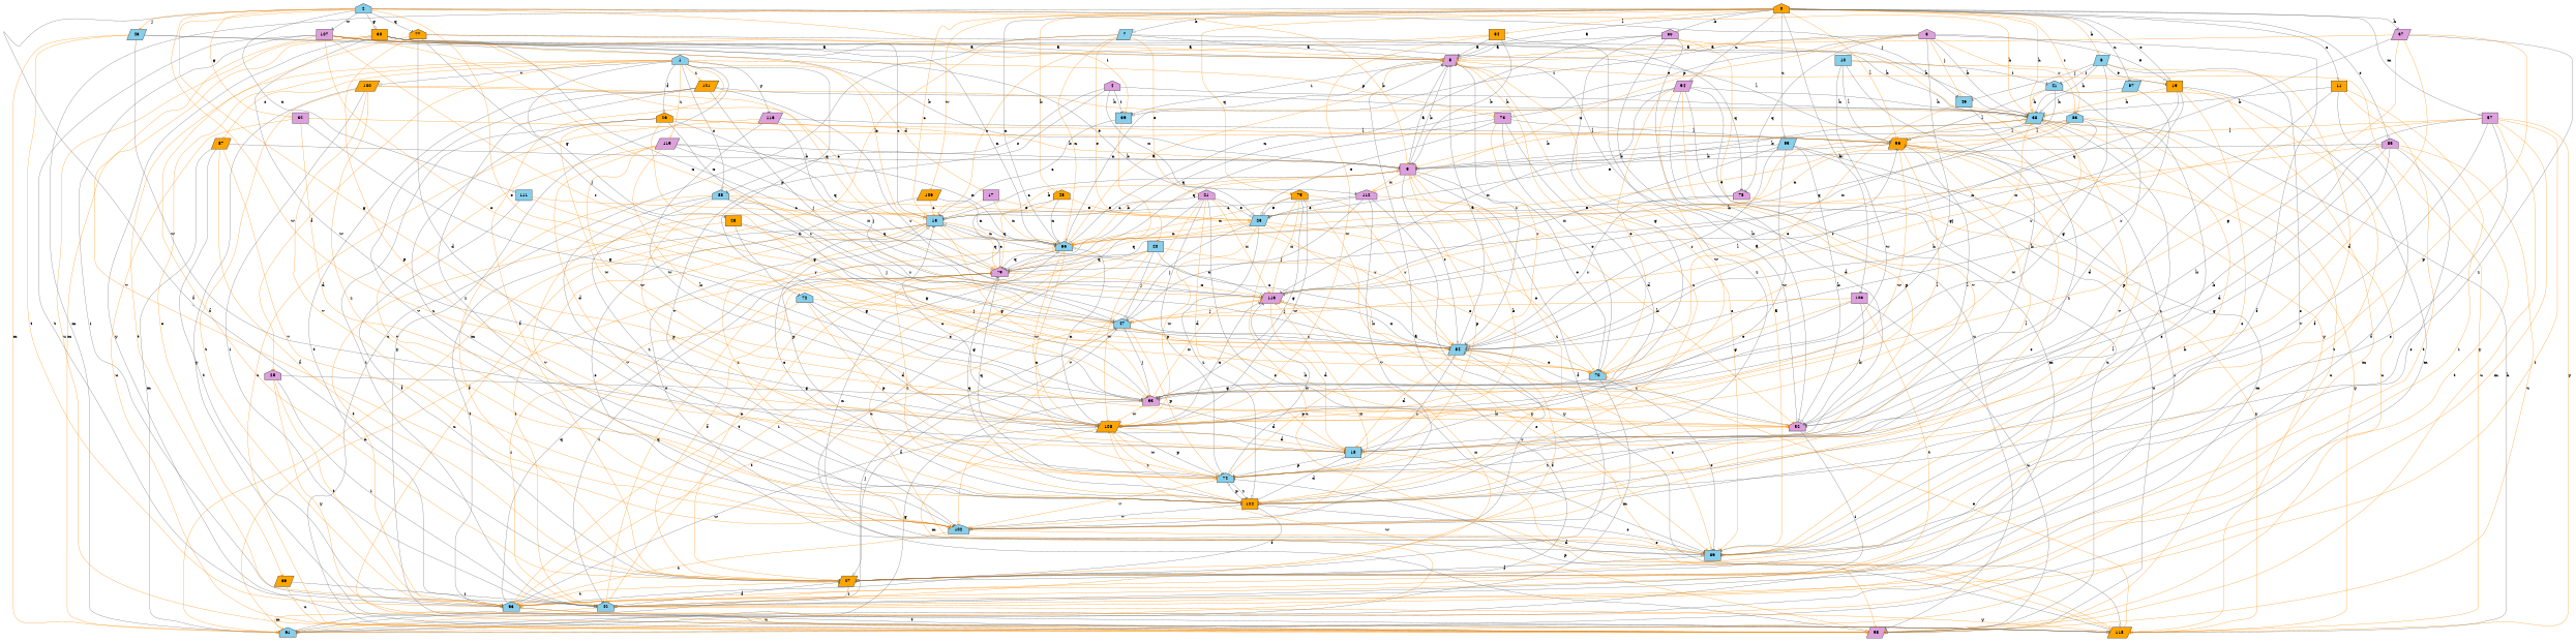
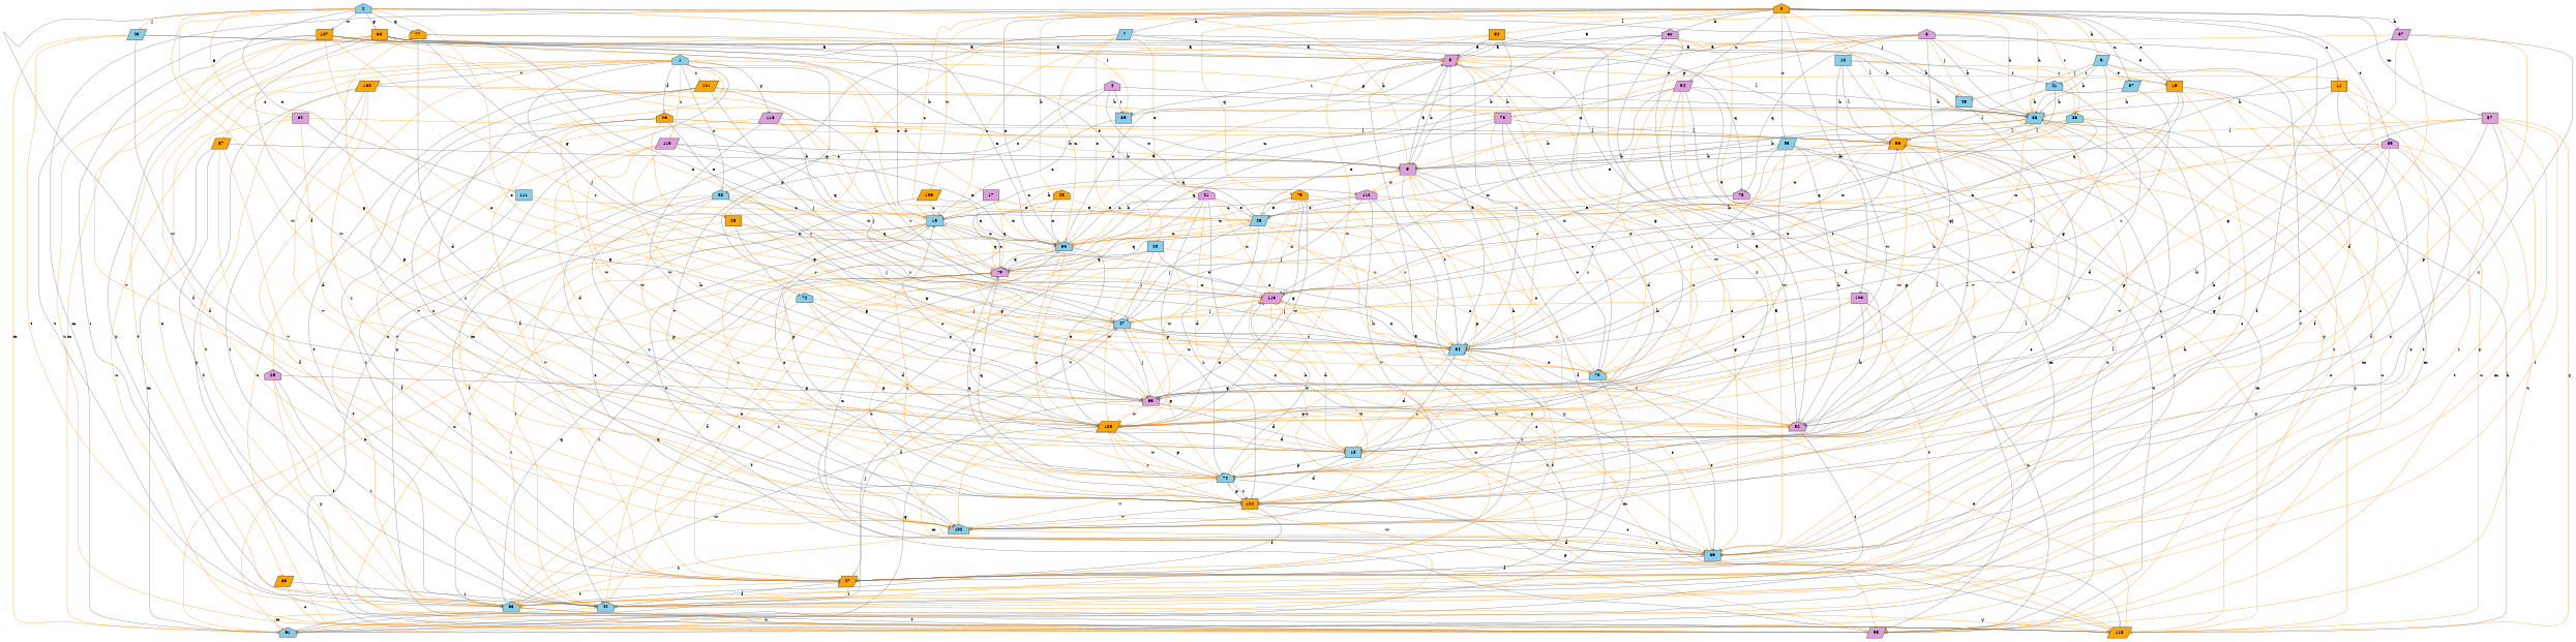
  strict digraph {
    node [fillcolor=skyblue shape=house style=filled]
    edge [arrowhead=tee color=gray40]
    0 [fillcolor=orange]
    5 [fillcolor=plum shape=parallelogram]
    6 [shape=parallelogram]
    7 [shape=parallelogram]
    11 [fillcolor=orange shape=box]
    13 [shape=box]
    19 [fillcolor=orange shape=box]
    37 [fillcolor=plum shape=parallelogram]
    38 [shape=parallelogram]
    48 [fillcolor=orange]
    50 [fillcolor=plum]
    54 [fillcolor=orange shape=box]
    56 [fillcolor=orange shape=parallelogram]
    57 [fillcolor=plum shape=box]
    61
    65
    75 [fillcolor=orange]
    83
    85 [fillcolor=plum]
    94 [fillcolor=plum shape=parallelogram]
    95 [shape=parallelogram]
    97 [shape=parallelogram]
    103 [fillcolor=plum shape=box]
    106 [fillcolor=orange shape=parallelogram]
    9 [fillcolor=plum shape=box]
    39 [shape=box]
    84 [shape=parallelogram]
    89 [shape=box]
    122 [fillcolor=orange shape=box]
    27 [fillcolor=orange shape=parallelogram]
    33 [fillcolor=plum]
    46 [shape=box]
    41
    78 [fillcolor=plum]
    20 [shape=box]
    21 [fillcolor=plum]
    98 [fillcolor=plum shape=parallelogram]
    10 [shape=box]
    118 [fillcolor=orange shape=parallelogram]
    108 [fillcolor=orange shape=parallelogram]
    52 [fillcolor=plum]
    93
    74
    42
    79 [fillcolor=plum]
    113 [fillcolor=plum shape=parallelogram]
    18 [shape=box]
    23 [shape=parallelogram]
    102
    47
    70
    17 [fillcolor=plum shape=box]
    1
    25 [fillcolor=plum]
    26 [fillcolor=orange]
    28 [fillcolor=orange shape=box]
    69 [fillcolor=orange shape=parallelogram]
    72
    73 [fillcolor=plum shape=box]
    87 [fillcolor=orange shape=parallelogram]
    88
    100 [fillcolor=orange shape=parallelogram]
    116 [fillcolor=plum shape=parallelogram]
    119 [fillcolor=plum shape=parallelogram]
    121 [fillcolor=orange shape=parallelogram]
    2
    30 [fillcolor=orange shape=box]
    32 [fillcolor=plum shape=box]
    43 [shape=parallelogram]
    77 [fillcolor=orange]
-   107 [fillcolor=plum shape=box]
+   107 [fillcolor=orange shape=box]
    111 [shape=box]
    112 [fillcolor=plum]
    3 [fillcolor=plum]
    4 [fillcolor=plum]
    0 -> 5 [arrowhead=onormal label=a]
    0 -> 6 [arrowhead=onormal color=darkorange label=b]
    0 -> 7 [arrowhead=onormal label=b]
    0 -> 11 [arrowhead=onormal label=c]
    0 -> 13 [arrowhead=onormal color=darkorange label=c]
    0 -> 19 [arrowhead=onormal label=e]
    0 -> 37 [label=h]
    0 -> 38 [arrowhead=onormal color=darkorange label=h]
    0 -> 48 [color=darkorange label=k]
    0 -> 50 [arrowhead=onormal label=k]
    0 -> 54 [arrowhead=onormal color=darkorange label=l]
    0 -> 56 [color=darkorange label=l]
    0 -> 57 [arrowhead=onormal label=m]
    0 -> 61 [label=m]
    0 -> 65 [arrowhead=onormal label=n]
    0 -> 75 [color=darkorange label=q]
    0 -> 83 [arrowhead=onormal color=darkorange label=r]
    0 -> 85 [arrowhead=onormal label=s]
    0 -> 94 [arrowhead=onormal label=u]
    0 -> 95 [arrowhead=onormal label=u]
    0 -> 97 [label=u]
    0 -> 103 [label=w]
    0 -> 106 [color=darkorange label=w]
    5 -> 19 [arrowhead=onormal color=darkorange label=e]
    5 -> 65 [arrowhead=onormal label=n]
    5 -> 9 [label=b]
    5 -> 39 [label=i]
    5 -> 84 [label=r]
    5 -> 89 [color=darkorange label=s]
    5 -> 122 [color=darkorange label=z]
    6 -> 19 [label=e]
    6 -> 38 [label=h]
    6 -> 89 [label=s]
    6 -> 27 [arrowhead=onormal color=darkorange label=f]
    6 -> 33 [arrowhead=onormal label=g]
    6 -> 46 [label=j]
    6 -> 41 [label=i]
    7 -> 5 [arrowhead=onormal label=a]
    7 -> 61 [color=darkorange label=m]
    7 -> 65 [arrowhead=onormal color=darkorange label=n]
    7 -> 78 [label=q]
    7 -> 20 [color=darkorange label=e]
    7 -> 21 [arrowhead=onormal color=darkorange label=e]
    7 -> 98 [label=u]
    11 -> 38 [label=h]
    11 -> 27 [arrowhead=onormal label=f]
    11 -> 93 [arrowhead=onormal color=darkorange label=t]
    11 -> 74 [label=p]
    11 -> 42 [arrowhead=onormal color=darkorange label=i]
    13 -> 65 [arrowhead=onormal color=darkorange label=n]
    13 -> 9 [arrowhead=onormal color=darkorange label=b]
    13 -> 89 [arrowhead=onormal label=s]
    13 -> 122 [color=darkorange label=z]
    13 -> 33 [color=darkorange label=g]
    13 -> 98 [color=darkorange label=u]
    13 -> 93 [arrowhead=onormal label=t]
    13 -> 42 [arrowhead=onormal color=darkorange label=i]
    13 -> 79 [arrowhead=onormal color=darkorange label=q]
    19 -> 38 [arrowhead=onormal color=darkorange label=h]
    19 -> 61 [label=m]
    19 -> 84 [label=r]
    19 -> 89 [color=darkorange label=s]
    19 -> 93 [color=darkorange label=t]
    19 -> 113 [arrowhead=onormal label=x]
    37 -> 5 [color=darkorange label=a]
    37 -> 122 [label=z]
    37 -> 33 [arrowhead=onormal color=darkorange label=g]
    37 -> 74 [color=darkorange label=p]
    37 -> 79 [label=q]
    37 -> 18 [arrowhead=onormal color=darkorange label=d]
    38 -> 56 [arrowhead=onormal label=l]
    38 -> 9 [color=darkorange label=b]
    38 -> 122 [label=z]
    38 -> 98 [color=darkorange label=u]
    38 -> 108 [color=darkorange label=w]
    38 -> 23 [label=e]
    48 -> 65 [arrowhead=onormal label=n]
    48 -> 74 [label=p]
    48 -> 79 [color=darkorange label=q]
    48 -> 23 [arrowhead=onormal color=darkorange label=e]
    50 -> 5 [label=a]
    50 -> 65 [arrowhead=onormal label=n]
    50 -> 33 [label=g]
    50 -> 98 [label=u]
    50 -> 118 [color=darkorange label=y]
    50 -> 52 [arrowhead=onormal label=k]
    50 -> 102 [color=darkorange label=v]
    54 -> 5 [label=a]
    54 -> 13 [arrowhead=onormal color=darkorange label=c]
    54 -> 9 [label=b]
    54 -> 122 [label=z]
    54 -> 108 [arrowhead=onormal color=darkorange label=w]
    56 -> 9 [label=b]
    56 -> 89 [arrowhead=onormal color=darkorange label=s]
    56 -> 118 [arrowhead=onormal color=darkorange label=y]
    56 -> 108 [color=darkorange label=w]
    56 -> 42 [arrowhead=onormal label=i]
    56 -> 23 [arrowhead=onormal color=darkorange label=e]
    57 -> 56 [color=darkorange label=l]
    57 -> 61 [color=darkorange label=m]
    57 -> 89 [label=s]
    57 -> 98 [arrowhead=onormal color=darkorange label=u]
    57 -> 118 [color=darkorange label=y]
    57 -> 52 [label=k]
    57 -> 42 [arrowhead=onormal color=darkorange label=i]
    57 -> 102 [arrowhead=onormal label=v]
    57 -> 47 [arrowhead=onormal color=darkorange label=j]
    61 -> 65 [arrowhead=onormal color=darkorange label=n]
    61 -> 33 [arrowhead=onormal label=g]
    61 -> 47 [label=j]
    65 -> 5 [arrowhead=onormal color=darkorange label=a]
    65 -> 9 [arrowhead=onormal color=darkorange label=b]
    65 -> 108 [arrowhead=onormal color=darkorange label=w]
    65 -> 79 [label=q]
    75 -> 65 [color=darkorange label=n]
    75 -> 84 [color=darkorange label=r]
    75 -> 33 [arrowhead=onormal label=g]
    75 -> 98 [color=darkorange label=u]
    75 -> 118 [arrowhead=onormal color=darkorange label=y]
    75 -> 108 [arrowhead=onormal label=w]
    75 -> 113 [arrowhead=onormal color=darkorange label=x]
    75 -> 23 [arrowhead=onormal label=e]
    83 -> 56 [arrowhead=onormal color=darkorange label=l]
    83 -> 65 [color=darkorange label=n]
    83 -> 9 [label=b]
    83 -> 84 [label=r]
    83 -> 89 [arrowhead=onormal label=s]
    83 -> 98 [color=darkorange label=u]
    83 -> 79 [arrowhead=onormal label=q]
    85 -> 65 [arrowhead=onormal color=darkorange label=n]
    85 -> 9 [arrowhead=onormal label=b]
    85 -> 89 [label=s]
    85 -> 98 [color=darkorange label=u]
    85 -> 52 [label=k]
    85 -> 93 [color=darkorange label=t]
    85 -> 74 [label=g]
    85 -> 18 [label=d]
    94 -> 38 [label=h]
    94 -> 61 [arrowhead=onormal label=m]
    94 -> 98 [arrowhead=onormal label=u]
    94 -> 108 [arrowhead=onormal color=darkorange label=w]
    94 -> 74 [color=darkorange label=p]
    94 -> 79 [label=q]
    94 -> 113 [label=x]
    94 -> 18 [arrowhead=onormal label=d]
    94 -> 70 [color=darkorange label=o]
    95 -> 61 [arrowhead=onormal label=m]
    95 -> 9 [arrowhead=onormal label=b]
    95 -> 84 [arrowhead=onormal label=r]
    95 -> 98 [arrowhead=onormal label=u]
    95 -> 108 [arrowhead=onormal label=w]
    95 -> 52 [arrowhead=onormal label=k]
    95 -> 113 [label=x]
    97 -> 38 [arrowhead=onormal label=h]
    97 -> 84 [arrowhead=onormal label=r]
    103 -> 33 [label=g]
    103 -> 98 [arrowhead=onormal label=u]
    103 -> 52 [label=k]
    103 -> 93 [color=darkorange label=t]
    103 -> 47 [arrowhead=onormal color=darkorange label=j]
    103 -> 70 [arrowhead=onormal color=darkorange label=o]
    106 -> 13 [color=darkorange label=c]
    106 -> 65 [arrowhead=onormal label=n]
    106 -> 89 [arrowhead=onormal label=s]
    9 -> 5 [label=a]
    9 -> 13 [label=c]
    9 -> 84 [arrowhead=onormal label=r]
    9 -> 122 [arrowhead=onormal color=darkorange label=z]
    9 -> 27 [arrowhead=onormal label=f]
    9 -> 74 [color=darkorange label=p]
    9 -> 70 [label=o]
    9 -> 112 [arrowhead=onormal color=darkorange label=x]
    39 -> 13 [label=c]
    39 -> 89 [color=darkorange label=s]
    84 -> 5 [label=a]
    84 -> 13 [arrowhead=onormal label=c]
    84 -> 56 [label=l]
    84 -> 89 [arrowhead=onormal color=darkorange label=s]
    84 -> 27 [arrowhead=onormal color=darkorange label=f]
    84 -> 74 [arrowhead=onormal color=darkorange label=p]
    84 -> 113 [arrowhead=onormal label=x]
    84 -> 18 [color=darkorange label=d]
    84 -> 70 [arrowhead=onormal color=darkorange label=o]
    89 -> 5 [color=darkorange label=a]
    89 -> 56 [color=darkorange label=l]
    89 -> 65 [arrowhead=onormal label=n]
    89 -> 27 [label=f]
    122 -> 13 [arrowhead=onormal label=c]
    122 -> 56 [color=darkorange label=l]
    122 -> 89 [label=s]
    122 -> 27 [label=f]
    122 -> 74 [arrowhead=onormal label=p]
    122 -> 79 [label=q]
    122 -> 18 [arrowhead=onormal label=d]
    122 -> 102 [arrowhead=onormal label=v]
    27 -> 38 [arrowhead=onormal color=darkorange label=h]
    27 -> 65 [arrowhead=onormal color=darkorange label=n]
    27 -> 93 [arrowhead=onormal color=darkorange label=t]
    27 -> 42 [arrowhead=onormal label=i]
    33 -> 108 [arrowhead=onormal color=darkorange label=w]
    33 -> 52 [color=darkorange label=k]
    33 -> 113 [color=darkorange label=x]
    33 -> 18 [label=d]
    33 -> 47 [arrowhead=onormal label=j]
    46 -> 122 [arrowhead=onormal label=z]
    46 -> 102 [color=darkorange label=v]
    46 -> 70 [color=darkorange label=o]
    41 -> 38 [arrowhead=onormal color=darkorange label=h]
    41 -> 56 [arrowhead=onormal label=l]
    41 -> 61 [color=darkorange label=m]
    41 -> 113 [arrowhead=onormal label=x]
    41 -> 18 [label=d]
    78 -> 84 [arrowhead=onormal label=r]
    78 -> 118 [arrowhead=onormal color=darkorange label=y]
    78 -> 23 [arrowhead=onormal label=e]
    20 -> 108 [color=darkorange label=w]
    20 -> 93 [color=darkorange label=t]
    20 -> 42 [color=darkorange label=i]
    20 -> 79 [label=q]
    20 -> 113 [arrowhead=onormal label=x]
    20 -> 47 [arrowhead=onormal label=j]
    20 -> 70 [arrowhead=onormal color=darkorange label=o]
    21 -> 13 [label=c]
    21 -> 84 [arrowhead=onormal color=darkorange label=r]
    21 -> 89 [label=s]
    21 -> 98 [arrowhead=onormal label=u]
    21 -> 74 [label=p]
    21 -> 113 [color=darkorange label=x]
    21 -> 18 [arrowhead=onormal color=darkorange label=d]
    21 -> 23 [arrowhead=onormal label=e]
    21 -> 102 [arrowhead=onormal color=darkorange label=v]
    98 -> 108 [color=darkorange label=w]
    98 -> 93 [arrowhead=onormal label=t]
    10 -> 56 [label=l]
    10 -> 41 [label=i]
    10 -> 118 [color=darkorange label=y]
    10 -> 108 [arrowhead=onormal label=w]
    10 -> 52 [label=k]
    118 -> 38 [label=h]
    118 -> 74 [label=p]
    118 -> 18 [color=darkorange label=d]
    118 -> 70 [color=darkorange label=o]
    108 -> 13 [label=c]
    108 -> 56 [color=darkorange label=l]
    108 -> 61 [arrowhead=onormal color=darkorange label=m]
    108 -> 65 [arrowhead=onormal label=n]
    108 -> 122 [color=darkorange label=z]
    108 -> 74 [arrowhead=onormal label=p]
    108 -> 113 [label=x]
    108 -> 18 [color=darkorange label=d]
    52 -> 5 [label=a]
    52 -> 56 [label=l]
    52 -> 84 [arrowhead=onormal label=r]
    52 -> 122 [arrowhead=onormal color=darkorange label=z]
    52 -> 42 [label=i]
    93 -> 5 [label=a]
    93 -> 98 [color=darkorange label=u]
    93 -> 108 [arrowhead=onormal label=w]
    93 -> 79 [label=q]
    74 -> 65 [arrowhead=onormal color=darkorange label=n]
    74 -> 84 [arrowhead=onormal label=r]
    74 -> 122 [label=z]
    74 -> 108 [color=darkorange label=w]
    74 -> 79 [arrowhead=onormal label=q]
    74 -> 113 [label=x]
    74 -> 102 [arrowhead=onormal color=darkorange label=v]
    42 -> 61 [color=darkorange label=m]
    42 -> 27 [label=f]
    42 -> 118 [color=darkorange label=y]
    42 -> 79 [color=darkorange label=q]
    42 -> 113 [color=darkorange label=x]
    79 -> 13 [arrowhead=onormal label=c]
    79 -> 122 [color=darkorange label=z]
    79 -> 27 [color=darkorange label=f]
    79 -> 42 [label=i]
    79 -> 113 [arrowhead=onormal color=darkorange label=x]
    113 -> 38 [arrowhead=onormal color=darkorange label=h]
    113 -> 89 [color=darkorange label=s]
    113 -> 18 [color=darkorange label=d]
    113 -> 47 [color=darkorange label=j]
    18 -> 9 [arrowhead=onormal color=darkorange label=b]
    18 -> 74 [label=p]
    23 -> 65 [color=darkorange label=n]
    23 -> 122 [arrowhead=onormal label=z]
    23 -> 108 [arrowhead=onormal color=darkorange label=w]
    23 -> 52 [arrowhead=onormal color=darkorange label=k]
    23 -> 79 [arrowhead=onormal color=darkorange label=q]
    23 -> 47 [arrowhead=onormal label=j]
    23 -> 70 [arrowhead=onormal color=darkorange label=o]
    102 -> 84 [label=r]
    102 -> 89 [arrowhead=onormal color=darkorange label=s]
    102 -> 93 [color=darkorange label=t]
    102 -> 113 [color=darkorange label=x]
    47 -> 84 [label=r]
    47 -> 27 [arrowhead=onormal label=f]
    47 -> 52 [color=darkorange label=k]
    47 -> 93 [arrowhead=onormal color=darkorange label=t]
    47 -> 74 [arrowhead=onormal color=darkorange label=p]
    70 -> 38 [color=darkorange label=h]
    70 -> 61 [label=m]
    70 -> 89 [label=s]
    70 -> 33 [arrowhead=onormal label=g]
    17 -> 65 [color=darkorange label=n]
    17 -> 23 [arrowhead=onormal color=darkorange label=e]
    17 -> 102 [color=darkorange label=v]
    1 -> 27 [color=darkorange label=f]
    1 -> 118 [arrowhead=onormal label=y]
    1 -> 93 [color=darkorange label=t]
    1 -> 17 [arrowhead=onormal color=darkorange label=d]
    1 -> 25 [color=darkorange label=f]
    1 -> 26 [arrowhead=onormal label=f]
    1 -> 28 [label=g]
    1 -> 69 [color=darkorange label=o]
    1 -> 72 [label=p]
    1 -> 73 [color=darkorange label=p]
    1 -> 87 [color=darkorange label=s]
    1 -> 88 [arrowhead=onormal label=s]
    1 -> 100 [arrowhead=onormal label=v]
    1 -> 116 [label=y]
    1 -> 119 [arrowhead=onormal color=darkorange label=z]
    1 -> 121 [arrowhead=onormal color=darkorange label=z]
    25 -> 33 [label=g]
    25 -> 118 [arrowhead=onormal color=darkorange label=y]
    25 -> 93 [color=darkorange label=t]
    25 -> 42 [arrowhead=onormal label=i]
    26 -> 56 [color=darkorange label=l]
    26 -> 9 [arrowhead=onormal color=darkorange label=b]
    26 -> 84 [label=r]
    26 -> 122 [label=z]
    26 -> 33 [arrowhead=onormal color=darkorange label=g]
    26 -> 108 [color=darkorange label=w]
    26 -> 42 [arrowhead=onormal label=i]
    26 -> 79 [arrowhead=onormal label=q]
    28 -> 65 [label=n]
    28 -> 33 [arrowhead=onormal label=g]
    28 -> 93 [arrowhead=onormal color=darkorange label=t]
    28 -> 47 [arrowhead=onormal color=darkorange label=j]
    69 -> 98 [color=darkorange label=u]
    69 -> 42 [arrowhead=onormal label=i]
    72 -> 33 [label=g]
    72 -> 74 [arrowhead=onormal color=darkorange label=p]
    72 -> 42 [color=darkorange label=i]
    72 -> 18 [label=d]
    72 -> 47 [arrowhead=onormal color=darkorange label=j]
    73 -> 56 [label=l]
    73 -> 84 [arrowhead=onormal color=darkorange label=r]
    73 -> 79 [arrowhead=onormal label=q]
    73 -> 18 [label=d]
    73 -> 23 [arrowhead=onormal label=e]
    73 -> 70 [label=o]
    87 -> 61 [arrowhead=onormal label=m]
    87 -> 9 [label=b]
    87 -> 27 [color=darkorange label=f]
    87 -> 93 [label=t]
    87 -> 102 [color=darkorange label=v]
    88 -> 84 [label=r]
    88 -> 122 [label=z]
    88 -> 27 [color=darkorange label=f]
    88 -> 33 [label=g]
    88 -> 74 [arrowhead=onormal color=darkorange label=p]
    88 -> 79 [arrowhead=onormal color=darkorange label=q]
    88 -> 23 [arrowhead=onormal color=darkorange label=e]
    88 -> 102 [label=v]
    100 -> 13 [arrowhead=onormal color=darkorange label=c]
    100 -> 38 [arrowhead=onormal color=darkorange label=h]
    100 -> 122 [color=darkorange label=z]
    100 -> 118 [arrowhead=onormal label=y]
    100 -> 93 [arrowhead=onormal color=darkorange label=t]
    100 -> 42 [label=i]
    100 -> 102 [arrowhead=onormal color=darkorange label=v]
    116 -> 56 [arrowhead=onormal label=l]
    116 -> 98 [color=darkorange label=u]
    116 -> 108 [label=w]
    116 -> 47 [arrowhead=onormal label=j]
    119 -> 65 [label=n]
    119 -> 9 [label=b]
    119 -> 108 [color=darkorange label=w]
    119 -> 52 [arrowhead=onormal color=darkorange label=k]
    119 -> 113 [label=x]
    119 -> 18 [arrowhead=onormal color=darkorange label=d]
    119 -> 102 [arrowhead=onormal color=darkorange label=v]
    121 -> 38 [label=h]
    121 -> 84 [label=r]
    121 -> 122 [label=z]
    121 -> 93 [label=t]
    121 -> 102 [label=v]
    121 -> 47 [arrowhead=onormal label=j]
    2 -> 38 [color=darkorange label=h]
    2 -> 9 [color=darkorange label=b]
    2 -> 39 [color=darkorange label=i]
    2 -> 27 [label=f]
    2 -> 33 [color=darkorange label=g]
    2 -> 46 [label=j]
    2 -> 108 [arrowhead=onormal color=darkorange label=w]
    2 -> 70 [color=darkorange label=o]
    2 -> 30 [arrowhead=onormal label=g]
    2 -> 32 [arrowhead=onormal color=darkorange label=g]
    2 -> 43 [color=darkorange label=j]
    2 -> 77 [label=q]
    2 -> 107 [label=w]
    2 -> 111 [arrowhead=onormal label=x]
    30 -> 5 [label=a]
    30 -> 13 [arrowhead=onormal label=c]
    30 -> 38 [arrowhead=onormal label=h]
    30 -> 61 [arrowhead=onormal color=darkorange label=m]
    30 -> 65 [label=n]
    30 -> 98 [arrowhead=onormal color=darkorange label=u]
    30 -> 118 [label=y]
    30 -> 108 [arrowhead=onormal label=w]
    30 -> 113 [label=x]
    32 -> 56 [arrowhead=onormal color=darkorange label=l]
    32 -> 33 [label=g]
    32 -> 98 [arrowhead=onormal color=darkorange label=u]
    32 -> 18 [color=darkorange label=d]
    43 -> 5 [label=a]
    43 -> 61 [color=darkorange label=m]
    43 -> 9 [label=b]
    43 -> 108 [label=w]
    43 -> 93 [arrowhead=onormal color=darkorange label=t]
    77 -> 5 [color=darkorange label=a]
    77 -> 38 [arrowhead=onormal label=h]
    77 -> 27 [arrowhead=onormal color=darkorange label=f]
    77 -> 74 [color=darkorange label=p]
    77 -> 18 [label=d]
    77 -> 47 [label=j]
    107 -> 5 [color=darkorange label=a]
    107 -> 13 [arrowhead=onormal color=darkorange label=c]
    107 -> 56 [label=l]
    107 -> 84 [arrowhead=onormal color=darkorange label=r]
    107 -> 93 [label=t]
    107 -> 42 [arrowhead=onormal label=i]
    107 -> 79 [arrowhead=onormal color=darkorange label=q]
    107 -> 113 [arrowhead=onormal color=darkorange label=x]
    107 -> 23 [arrowhead=onormal label=e]
    107 -> 102 [color=darkorange label=v]
    107 -> 70 [arrowhead=onormal color=darkorange label=o]
    111 -> 13 [arrowhead=onormal color=darkorange label=c]
    111 -> 84 [arrowhead=onormal color=darkorange label=r]
    111 -> 27 [label=f]
    112 -> 13 [arrowhead=onormal label=c]
    112 -> 118 [arrowhead=onormal label=y]
    112 -> 52 [color=darkorange label=k]
    112 -> 23 [label=e]
    112 -> 102 [arrowhead=onormal label=v]
    112 -> 47 [label=j]
    3 -> 5 [arrowhead=onormal color=darkorange label=a]
    3 -> 19 [arrowhead=onormal label=e]
    3 -> 38 [label=h]
    3 -> 83 [color=darkorange label=r]
    3 -> 39 [arrowhead=onormal label=i]
    3 -> 27 [arrowhead=onormal label=f]
    3 -> 33 [label=g]
    3 -> 46 [arrowhead=onormal color=darkorange label=j]
    3 -> 78 [label=q]
    3 -> 73 [arrowhead=onormal label=p]
    3 -> 112 [arrowhead=onormal color=darkorange label=x]
    4 -> 38 [label=h]
    4 -> 39 [label=i]
    4 -> 102 [label=v]
    4 -> 88 [label=s]
    4 -> 112 [label=x]
  }
